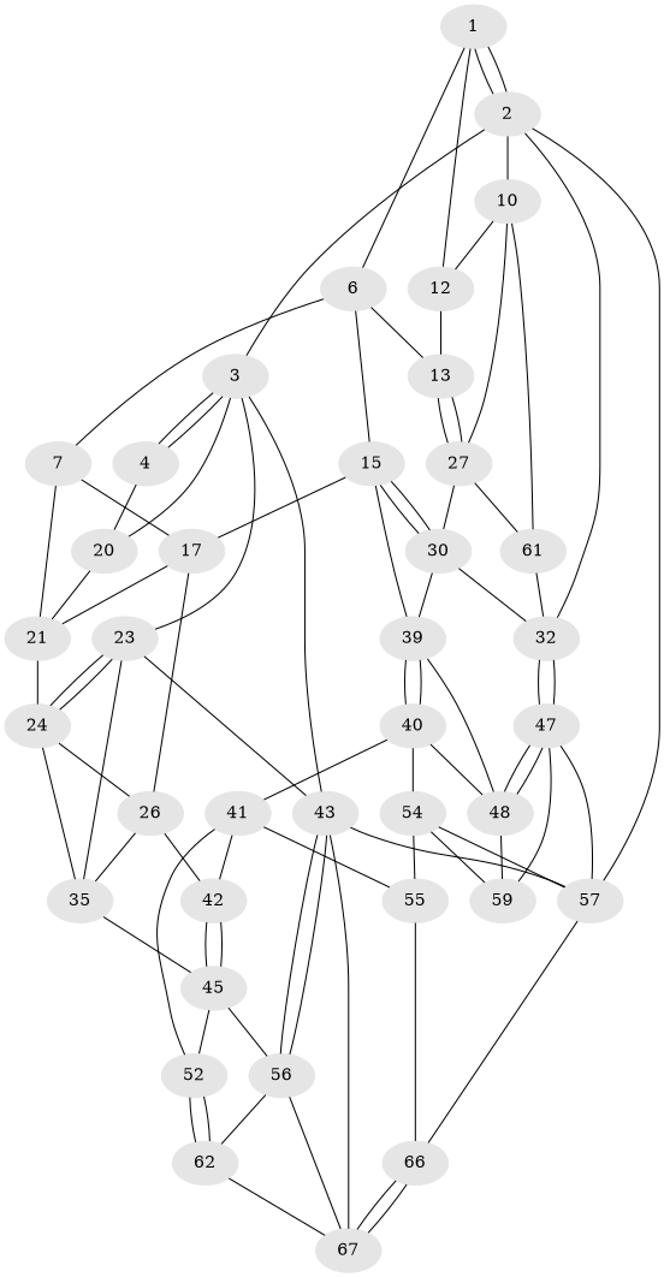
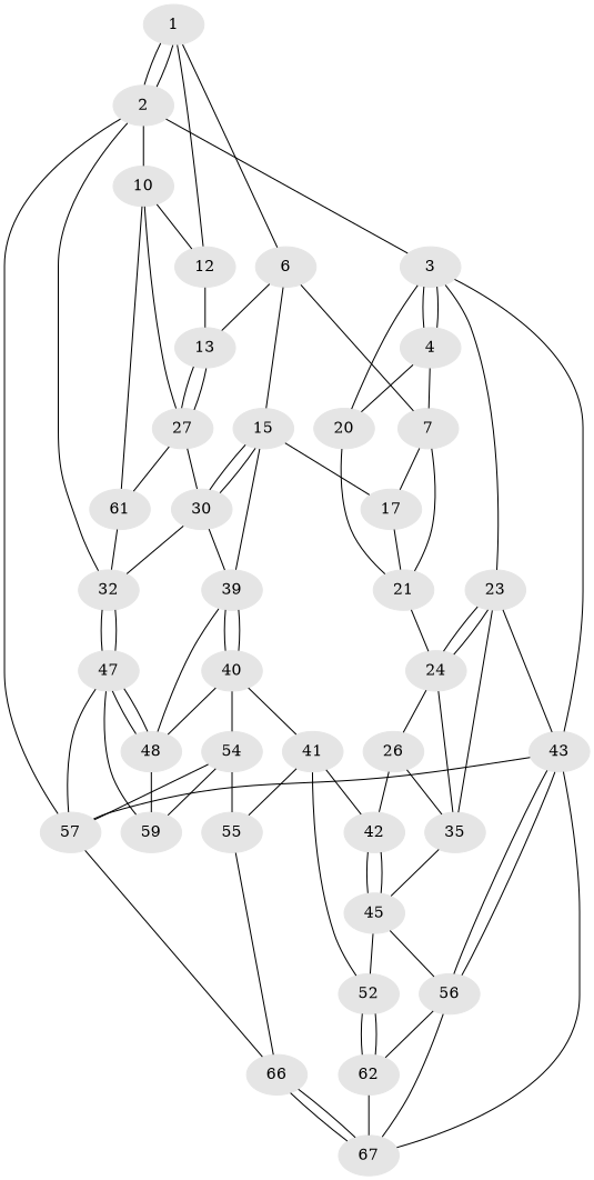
  graph {
    node [color=gray90 style=filled]
    1 [super="+5"]
    2 [super="+9"]
    6 [super="+14"]
    12
    3 [super="+19"]
    10 [super="+11"]
    32 [super="+33"]
    57 [super="+65"]
    7 [super="+18"]
    13
    15 [super="+16"]
    4 [super="+8"]
    20
    23 [super="+37"]
    43 [super="+44"]
    n16 [label=27 super="+29"]
    n17 [label=61]
    47 [super="+58"]
    66
    21 [super="+22"]
    24 [super="+27"]
    35 [super="+36"]
    56 [super="+64"]
    67 [super="+68"]
    17 [super="+25"]
    30 [super="+34"]
    39 [super="+46"]
    26 [super="+38"]
    40 [super="+50"]
    48 [super="+49"]
    42
    45 [super="+53"]
    59
    52
    41 [super="+51"]
    54 [super="+60"]
    55 [super="+61"]
    62 [super="+63"]
    1 -- 2
    1 -- 2
    1 -- 6
    1 -- 12
    2 -- 3
    2 -- 10
    2 -- 32
    2 -- 57
    6 -- 7
    6 -- 13
    6 -- 15
    12 -- 13
    3 -- 4
    3 -- 4
    3 -- 20
    3 -- 23
    3 -- 43
    10 -- 12
    10 -- n16
    10 -- n17
    32 -- 47
    32 -- 47
    57 -- 66
    7 -- 21
    7 -- 17
    13 -- n16
    13 -- n16
    15 -- 17
    15 -- 30
    15 -- 30
    15 -- 39
+   4 -- 7
    4 -- 20
    20 -- 21
    23 -- 43
    23 -- 24
    23 -- 24
    23 -- 35
    43 -- 57
    43 -- 56
    43 -- 56
    43 -- 67
    n16 -- n17
    n16 -- 30
    n17 -- 32
    47 -- 57
    47 -- 48
    47 -- 48
    47 -- 59
    66 -- 67
    66 -- 67
    21 -- 24
    24 -- 35
    24 -- 26
    35 -- 45
    56 -- 67
    56 -- 62
    17 -- 21
-   17 -- 26
    30 -- 32
    30 -- 39
    39 -- 40
    39 -- 40
    39 -- 48
    26 -- 35
    26 -- 42
    40 -- 48
    40 -- 41
    40 -- 54
    48 -- 59
    42 -- 45
    42 -- 45
    45 -- 56
    45 -- 52
    52 -- 62
    52 -- 62
    41 -- 42
    41 -- 52
    41 -- 55
    54 -- 57
    54 -- 59
    54 -- 55
    55 -- 66
    62 -- 67
  }
